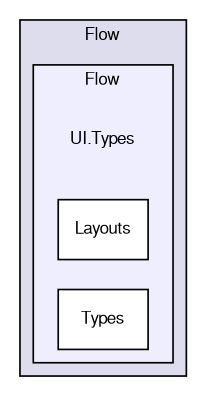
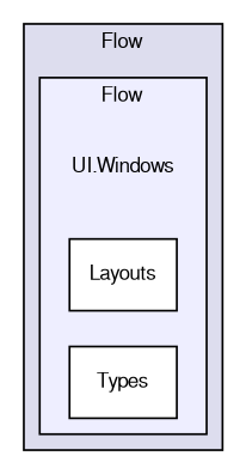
  digraph {
    compound=true
    rankdir=LR
    node [fontname=FreeSans fontsize=10 shape=box color=black fillcolor=white style=filled]
-   n1 [label="UI.Types" shape=plaintext color="" fillcolor="" style=""]
+   n1 [label="UI.Windows" shape=plaintext color="" fillcolor="" style=""]
    n2 [label=Layouts]
    n3 [label=Types]
    subgraph cluster_1 {
      bgcolor="#ddddee"
      fontname=FreeSans
      fontsize=10
      label=Flow
      pencolor=black
      subgraph cluster_2 {
        bgcolor="#eeeeff"
        fontname=FreeSans
        fontsize=10
        pencolor=black
        n1
        n2
        n3
      }
    }
  }
